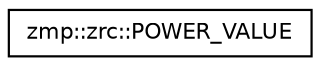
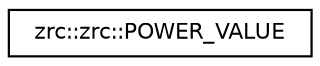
  digraph {
    rankdir=LR
-   n1 [color=black fillcolor=white fontname=Helvetica fontsize=10 height=0.2 label="zmp::zrc::POWER_VALUE" shape=record style=filled width=0.4]
+   n1 [color=black fillcolor=white fontname=Helvetica fontsize=10 height=0.2 label="zrc::zrc::POWER_VALUE" shape=record style=filled width=0.4]
  }
